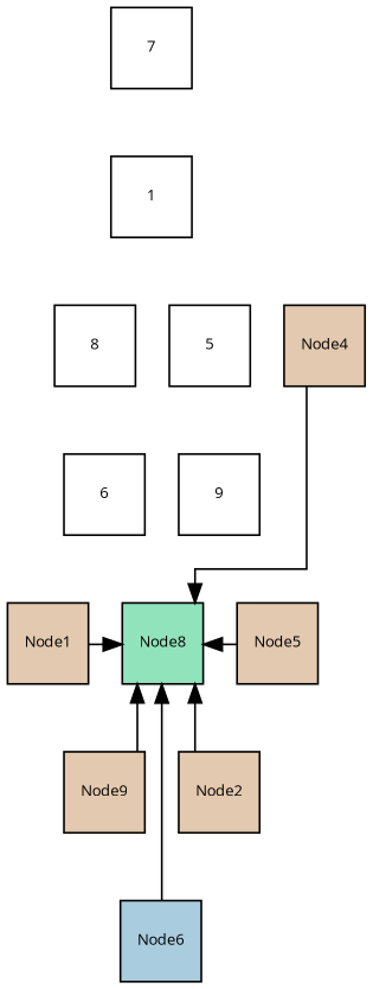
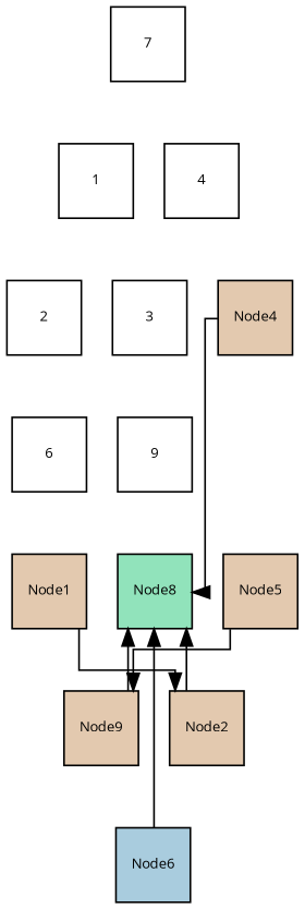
  digraph {
    fontname="Open Sans"
    rank=same
    rankdir=TB
    splines=ortho
    node [fillcolor="#ffffff" fixedsize=true fontname="Open Sans" fontsize=8 shape=square style=filled]
    edge [constraint=true fontname="Open Sans" style=invis]
    n1 [label=7 width=0.6]
    n2 [label=1 width=0.6]
-   n4 [label=8 width=0.6]
-   n5 [label=5 width=0.6]
+   n3 [label=4 width=0.6]
+   n4 [label=2 width=0.6]
+   n5 [label=3 width=0.6]
    n6 [fillcolor="#e3c9af" label=Node4 width=0.6]
    n7 [label=6 width=0.6]
    n8 [label=9 width=0.6]
    n9 [fillcolor="#e3c9af" label=Node1 width=0.6]
    n10 [fillcolor="#91e3bb" label=Node8 width=0.6]
    n11 [fillcolor="#e3c9af" label=Node9 width=0.6]
    n12 [fillcolor="#e3c9af" label=Node5 width=0.6]
    n13 [fillcolor="#e3c9af" label=Node2 width=0.6]
    n14 [fillcolor="#a9ccde" label=Node6 width=0.6]
    n1 -> n2
+   n1 -> n3
    n2 -> n4
    n2 -> n5
+   n3 -> n5
+   n3 -> n6
    n4 -> n7
    n5 -> n7
    n5 -> n8
    n6 -> n8
    n6 -> n10 [constraint=false style=vis]
    n7 -> n9
    n7 -> n10
    n8 -> n10
    n8 -> n12
-   n9 -> n10 [constraint=false style=vis]
+   n9 -> n13 [constraint=false style=vis]
    n9 -> n11
    n10 -> n11
    n10 -> n13
    n11 -> n10 [constraint=false style=vis]
    n11 -> n14
-   n12 -> n10 [constraint=false style=vis]
+   n12 -> n11 [constraint=false style=vis]
    n12 -> n13
    n13 -> n10 [constraint=false style=vis]
    n13 -> n14
    n14 -> n10 [constraint=false style=vis]
  }
